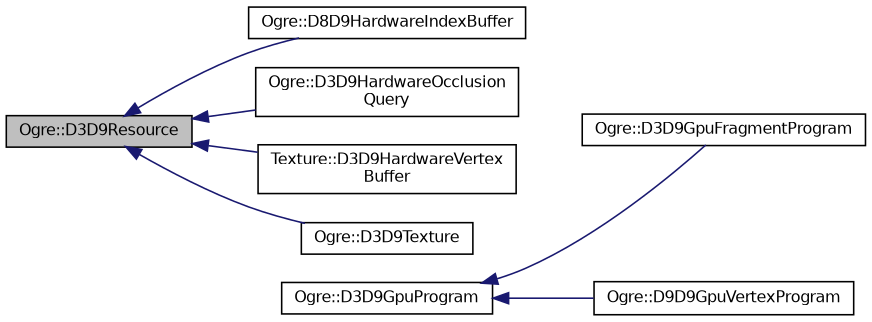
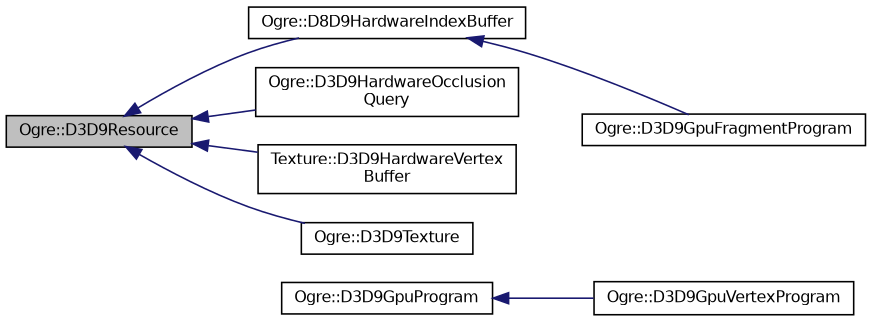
  digraph {
    rankdir=LR
    node [color=black fontname=Helvetica fontsize=10 shape=record]
    edge [color=midnightblue dir=back fontname=Helvetica fontsize=10 labelfontname=Helvetica labelfontsize=10 style=solid]
    n1 [fillcolor=grey75 fontcolor=black height=0.2 label="Ogre::D3D9Resource" style=filled width=0.4]
    n2 [height=0.2 label="Ogre::D8D9HardwareIndexBuffer" width=0.4]
    n3 [height=0.2 label="Ogre::D3D9HardwareOcclusion\lQuery" width=0.4]
    n4 [height=0.2 label="Texture::D3D9HardwareVertex\lBuffer" width=0.4]
    n5 [height=0.2 label="Ogre::D3D9Texture" width=0.4]
    n6 [height=0.2 label="Ogre::D3D9GpuProgram" width=0.4]
    n7 [height=0.2 label="Ogre::D3D9GpuFragmentProgram" width=0.4]
-   n8 [height=0.2 label="Ogre::D9D9GpuVertexProgram" width=0.4]
+   n8 [height=0.2 label="Ogre::D3D9GpuVertexProgram" width=0.4]
    n1 -> n2
    n1 -> n3
    n1 -> n4
    n1 -> n5
-   n6 -> n7
+   n2 -> n7
    n6 -> n8
  }
